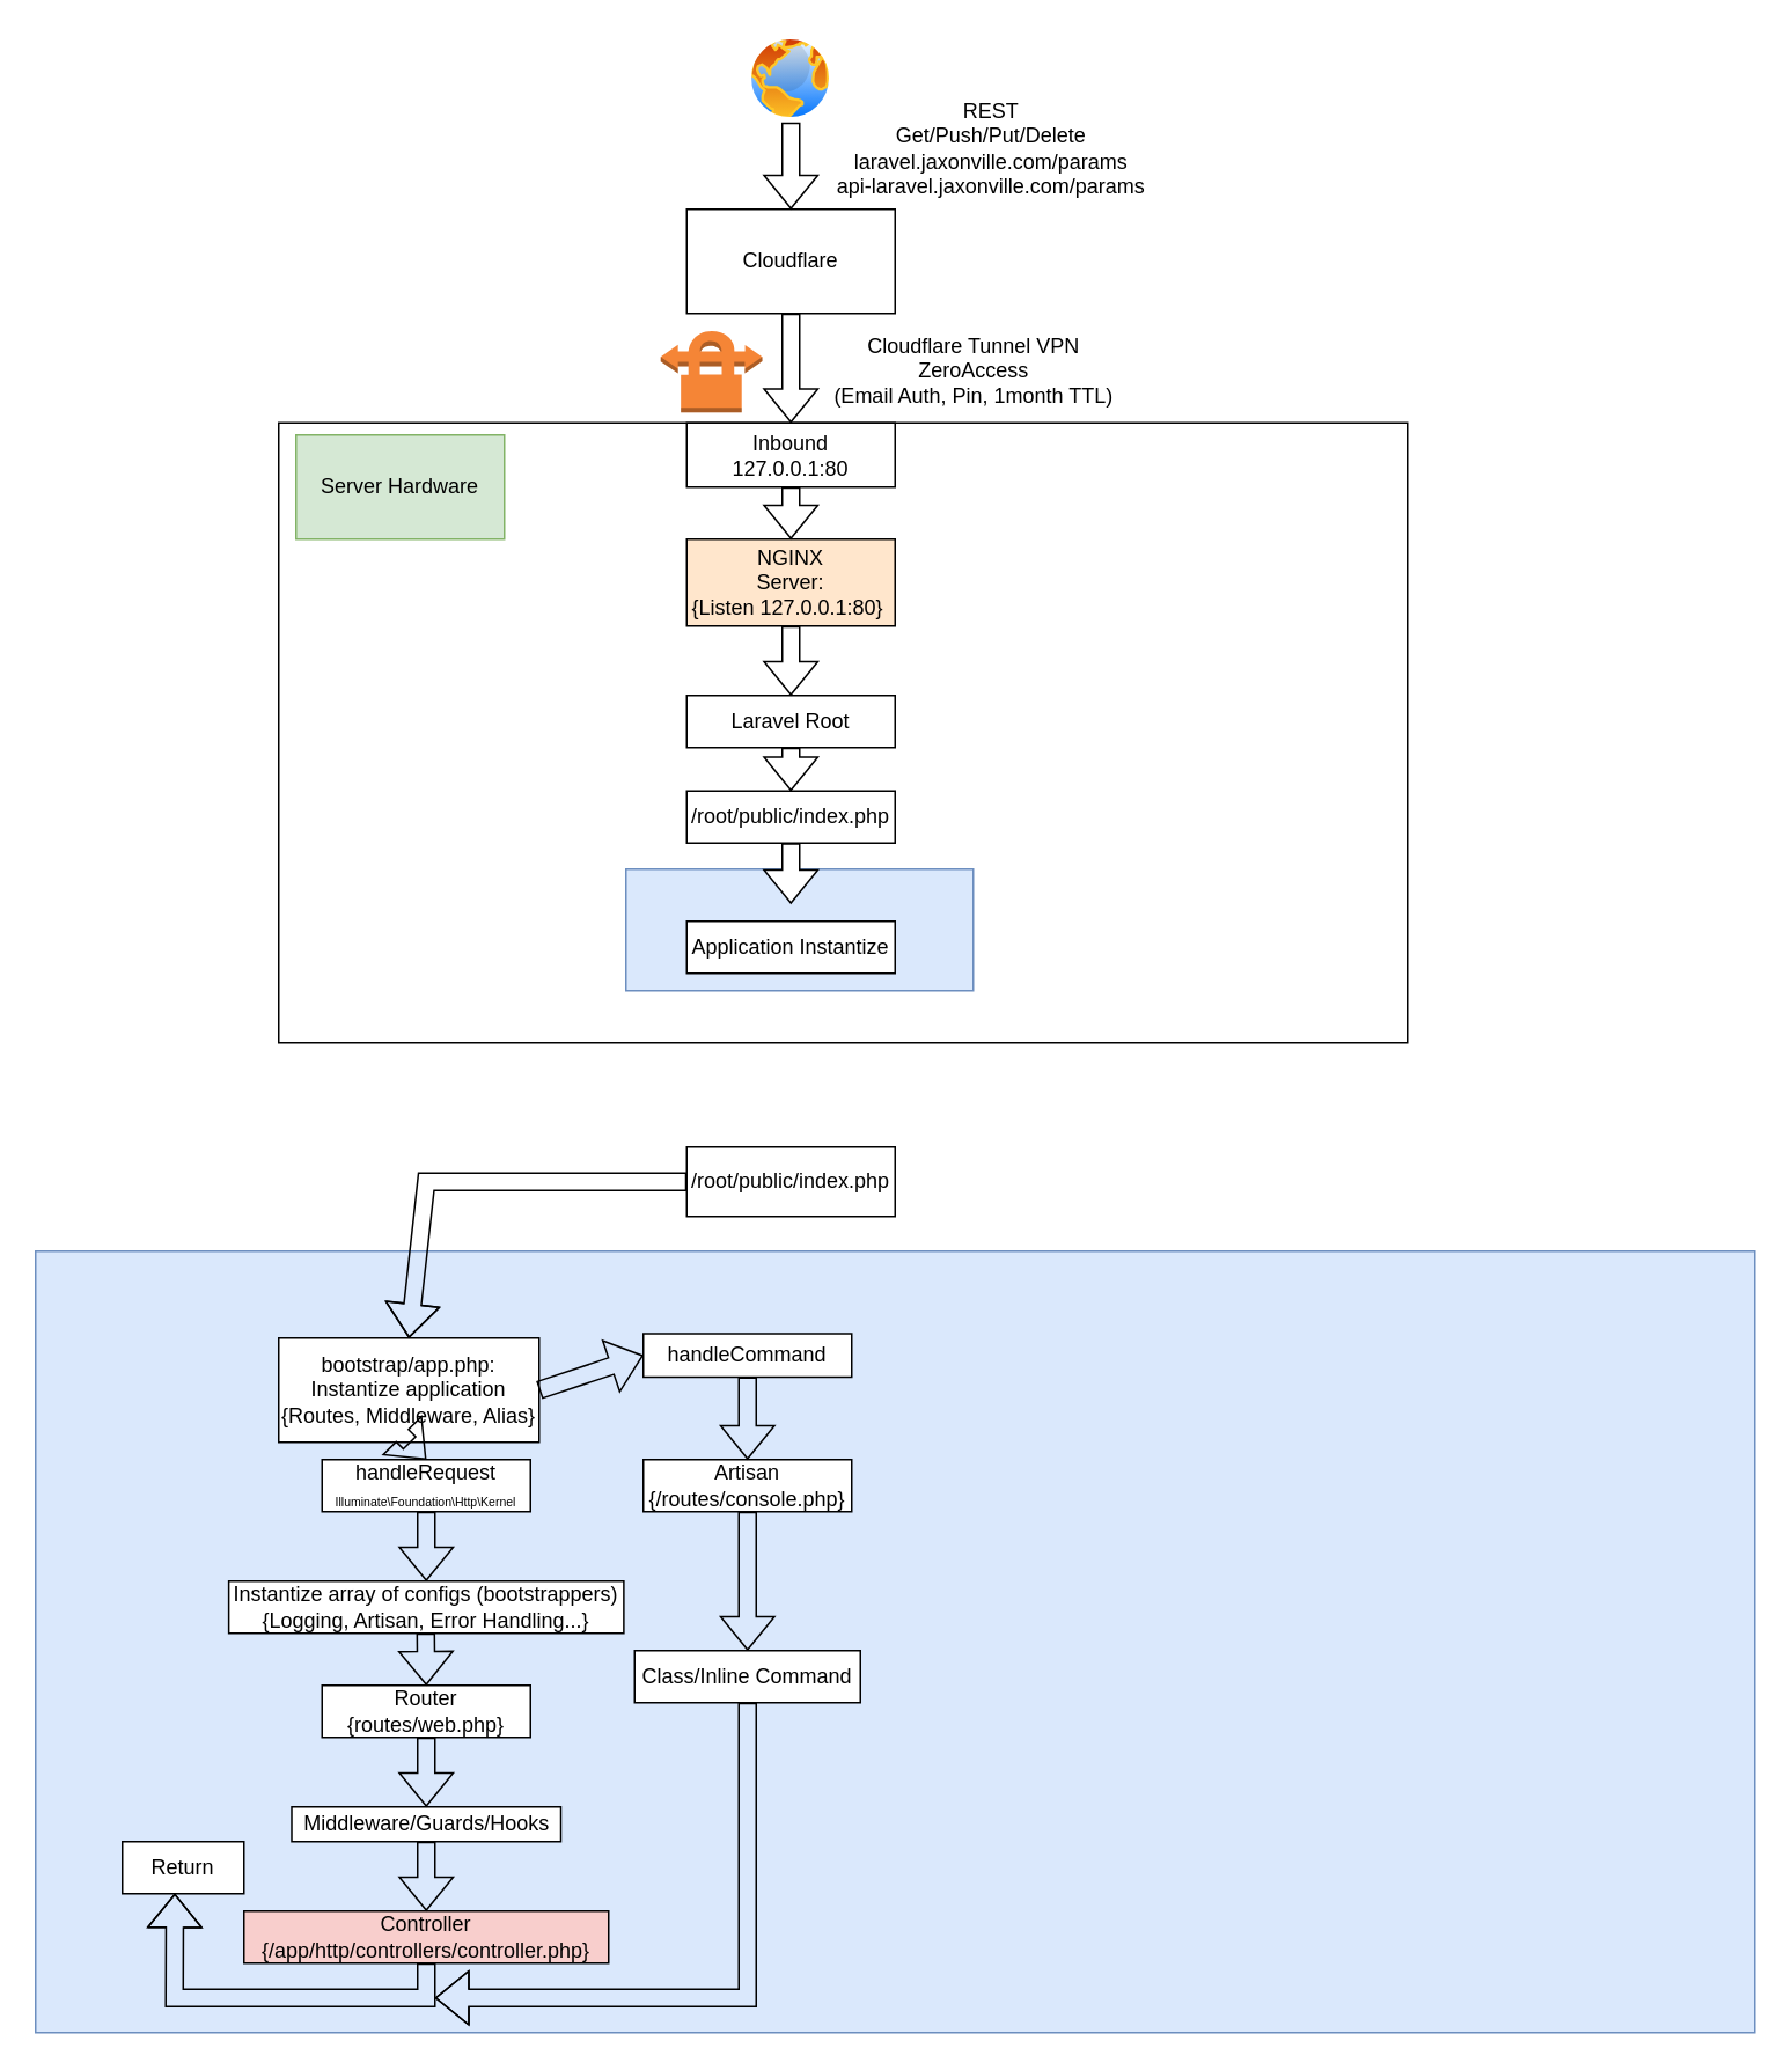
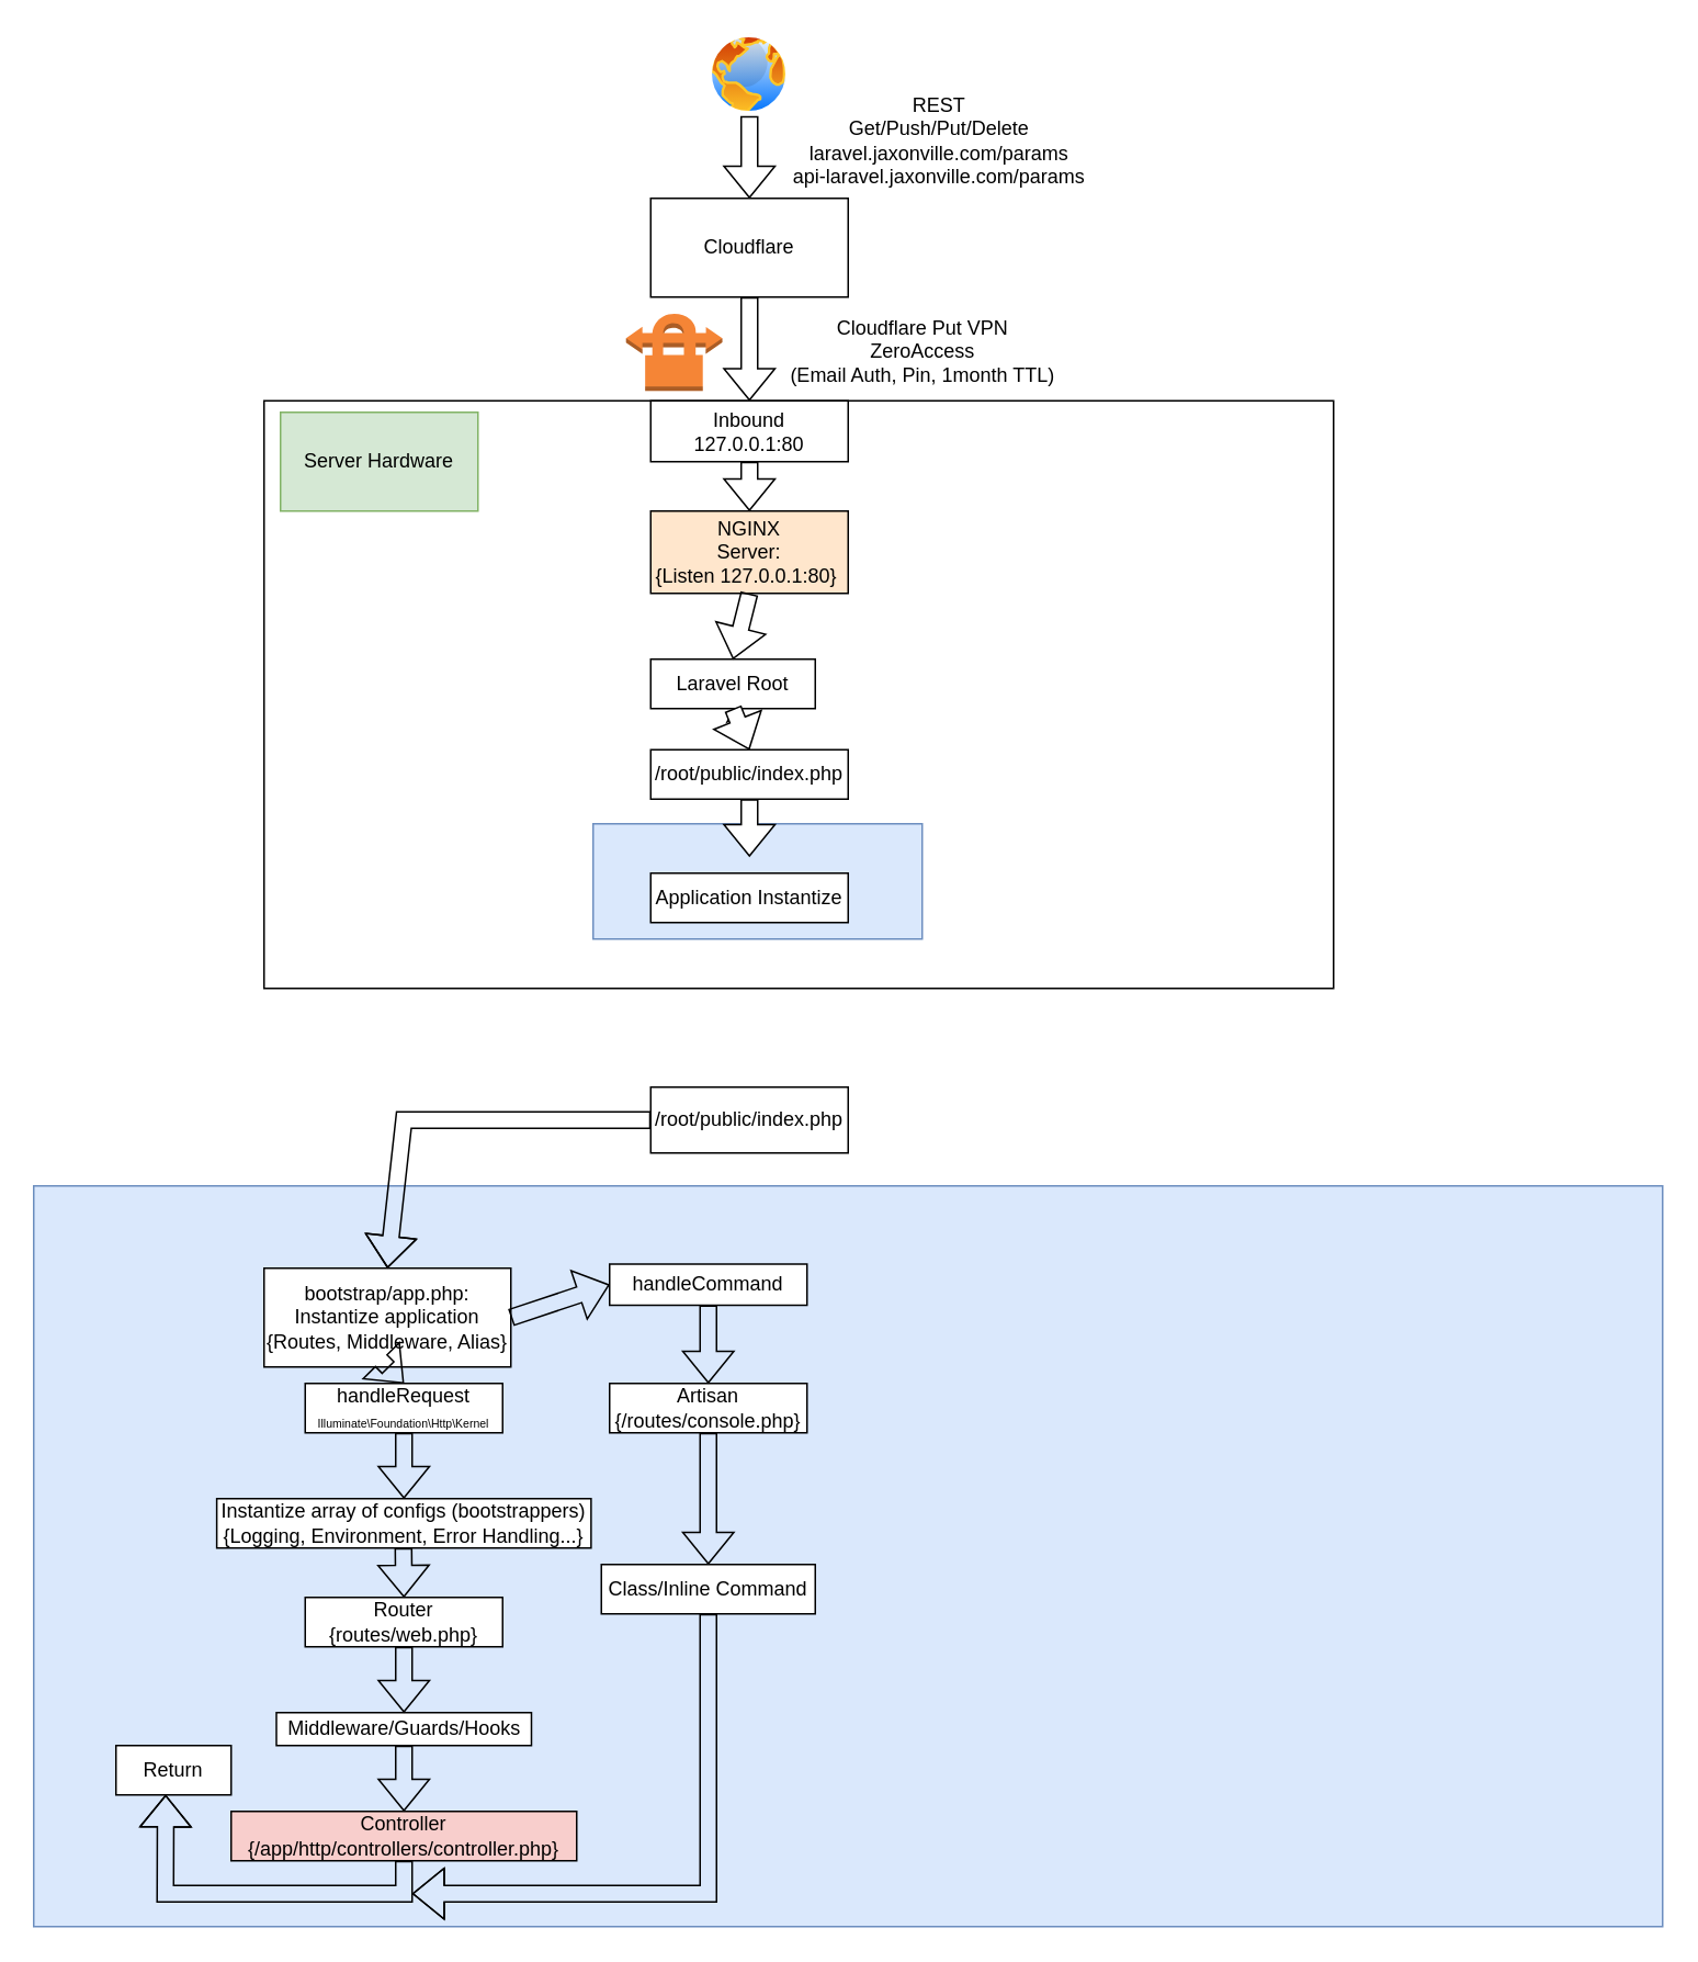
  <mxCell id="0" />
  <mxCell id="1" parent="0" />
  <mxCell id="2" value="" style="rounded=0;whiteSpace=wrap;html=1;fillColor=none;" parent="1" vertex="1"><mxGeometry x="160" y="243" width="650" height="357" as="geometry" /></mxCell>
  <mxCell id="3" value="" style="rounded=0;whiteSpace=wrap;html=1;fillColor=#dae8fc;strokeColor=#6c8ebf;" parent="1" vertex="1"><mxGeometry x="360" y="500" width="200" height="70" as="geometry" /></mxCell>
  <mxCell id="4" value="" style="image;aspect=fixed;perimeter=ellipsePerimeter;html=1;align=center;shadow=0;dashed=0;spacingTop=3;image=img/lib/active_directory/internet_globe.svg;" parent="1" vertex="1"><mxGeometry x="430" y="20" width="50" height="50" as="geometry" /></mxCell>
  <mxCell id="5" value="Cloudflare" style="rounded=0;whiteSpace=wrap;html=1;" parent="1" vertex="1"><mxGeometry x="395" y="120" width="120" height="60" as="geometry" /></mxCell>
  <mxCell id="6" value="" style="shape=flexArrow;endArrow=classic;html=1;rounded=0;exitX=0.5;exitY=1;exitDx=0;exitDy=0;entryX=0.5;entryY=0;entryDx=0;entryDy=0;" parent="1" source="4" target="5" edge="1"><mxGeometry width="50" height="50" relative="1" as="geometry"><mxPoint x="490" y="360" as="sourcePoint" /><mxPoint x="540" y="310" as="targetPoint" /></mxGeometry></mxCell>
  <mxCell id="7" value="REST&lt;br&gt;Get/Push/Put/Delete&lt;br&gt;laravel.jaxonville.com/params&lt;br&gt;api-laravel.jaxonville.com/params" style="text;html=1;align=center;verticalAlign=middle;resizable=0;points=[];autosize=1;strokeColor=none;fillColor=none;" parent="1" vertex="1"><mxGeometry x="470" y="50" width="200" height="70" as="geometry" /></mxCell>
  <mxCell id="8" value="Inbound&lt;br&gt;127.0.0.1:80" style="rounded=0;whiteSpace=wrap;html=1;" parent="1" vertex="1"><mxGeometry x="395" y="243" width="120" height="37" as="geometry" /></mxCell>
  <mxCell id="9" value="" style="shape=flexArrow;endArrow=classic;html=1;rounded=0;exitX=0.5;exitY=1;exitDx=0;exitDy=0;entryX=0.5;entryY=0;entryDx=0;entryDy=0;" parent="1" source="5" target="8" edge="1"><mxGeometry width="50" height="50" relative="1" as="geometry"><mxPoint x="490" y="250" as="sourcePoint" /><mxPoint x="540" y="200" as="targetPoint" /></mxGeometry></mxCell>
- <mxCell id="10" value="Cloudflare Tunnel VPN&lt;br&gt;ZeroAccess &lt;br&gt;(Email Auth, Pin, 1month TTL)" style="text;html=1;align=center;verticalAlign=middle;resizable=0;points=[];autosize=1;strokeColor=none;fillColor=none;" parent="1" vertex="1"><mxGeometry x="470" y="183" width="180" height="60" as="geometry" /></mxCell>
+ <mxCell id="10" value="Cloudflare Put VPN&lt;br&gt;ZeroAccess &lt;br&gt;(Email Auth, Pin, 1month TTL)" style="text;html=1;align=center;verticalAlign=middle;resizable=0;points=[];autosize=1;strokeColor=none;fillColor=none;" parent="1" vertex="1"><mxGeometry x="470" y="183" width="180" height="60" as="geometry" /></mxCell>
  <mxCell id="11" value="" style="outlineConnect=0;dashed=0;verticalLabelPosition=bottom;verticalAlign=top;align=center;html=1;shape=mxgraph.aws3.vpn_connection;fillColor=#F58536;gradientColor=none;" parent="1" vertex="1"><mxGeometry x="380" y="189" width="58.5" height="48" as="geometry" /></mxCell>
  <mxCell id="12" value="NGINX&lt;br&gt;Server:&lt;br&gt;{Listen 127.0.0.1:80}&amp;nbsp;" style="rounded=0;whiteSpace=wrap;html=1;fillColor=#ffe6cc;" parent="1" vertex="1"><mxGeometry x="395" y="310" width="120" height="50" as="geometry" /></mxCell>
  <mxCell id="13" value="" style="shape=flexArrow;endArrow=classic;html=1;rounded=0;exitX=0.5;exitY=1;exitDx=0;exitDy=0;entryX=0.5;entryY=0;entryDx=0;entryDy=0;" parent="1" source="8" target="12" edge="1"><mxGeometry width="50" height="50" relative="1" as="geometry"><mxPoint x="480" y="400" as="sourcePoint" /><mxPoint x="530" y="350" as="targetPoint" /></mxGeometry></mxCell>
- <mxCell id="14" value="Laravel Root" style="rounded=0;whiteSpace=wrap;html=1;" parent="1" vertex="1"><mxGeometry x="395" y="400" width="120" height="30" as="geometry" /></mxCell>
+ <mxCell id="14" value="Laravel Root" style="rounded=0;whiteSpace=wrap;html=1;" parent="1" vertex="1"><mxGeometry x="395" y="400" width="100" height="30" as="geometry" /></mxCell>
  <mxCell id="15" value="" style="shape=flexArrow;endArrow=classic;html=1;rounded=0;exitX=0.5;exitY=1;exitDx=0;exitDy=0;entryX=0.5;entryY=0;entryDx=0;entryDy=0;" parent="1" source="12" target="14" edge="1"><mxGeometry width="50" height="50" relative="1" as="geometry"><mxPoint x="280" y="400" as="sourcePoint" /><mxPoint x="330" y="350" as="targetPoint" /></mxGeometry></mxCell>
  <mxCell id="16" value="" style="edgeStyle=orthogonalEdgeStyle;rounded=0;orthogonalLoop=1;jettySize=auto;html=1;" parent="1" source="17" target="14" edge="1"><mxGeometry relative="1" as="geometry" /></mxCell>
  <mxCell id="17" value="/root/public/index.php" style="rounded=0;whiteSpace=wrap;html=1;" parent="1" vertex="1"><mxGeometry x="395" y="455" width="120" height="30" as="geometry" /></mxCell>
  <mxCell id="18" value="Server Hardware" style="rounded=0;whiteSpace=wrap;html=1;fillColor=#d5e8d4;strokeColor=#82b366;" parent="1" vertex="1"><mxGeometry x="170" y="250" width="120" height="60" as="geometry" /></mxCell>
  <mxCell id="19" value="" style="shape=flexArrow;endArrow=classic;html=1;rounded=0;exitX=0.5;exitY=1;exitDx=0;exitDy=0;entryX=0.5;entryY=0;entryDx=0;entryDy=0;fillColor=default;" parent="1" source="14" target="17" edge="1"><mxGeometry width="50" height="50" relative="1" as="geometry"><mxPoint x="240" y="410" as="sourcePoint" /><mxPoint x="290" y="360" as="targetPoint" /></mxGeometry></mxCell>
  <mxCell id="20" value="" style="shape=flexArrow;endArrow=classic;html=1;rounded=0;exitX=0.5;exitY=1;exitDx=0;exitDy=0;entryX=0.5;entryY=0;entryDx=0;entryDy=0;fillColor=default;" parent="1" source="17" edge="1"><mxGeometry width="50" height="50" relative="1" as="geometry"><mxPoint x="490" y="590" as="sourcePoint" /><mxPoint x="455" y="520" as="targetPoint" /></mxGeometry></mxCell>
  <mxCell id="21" value="" style="rounded=0;whiteSpace=wrap;html=1;fillColor=#dae8fc;strokeColor=#6c8ebf;" parent="1" vertex="1"><mxGeometry x="20" y="720" width="990" height="450" as="geometry" /></mxCell>
  <mxCell id="22" value="Application Instantize" style="rounded=0;whiteSpace=wrap;html=1;" parent="1" vertex="1"><mxGeometry x="395" y="530" width="120" height="30" as="geometry" /></mxCell>
  <mxCell id="23" value="/root/public/index.php" style="rounded=0;whiteSpace=wrap;html=1;" parent="1" vertex="1"><mxGeometry x="395" y="660" width="120" height="40" as="geometry" /></mxCell>
  <mxCell id="24" value="bootstrap/app.php:&lt;div&gt;Instantize application&lt;br&gt;{Routes, Middleware, Alias}&lt;/div&gt;" style="rounded=0;whiteSpace=wrap;html=1;" parent="1" vertex="1"><mxGeometry x="160" y="770" width="150" height="60" as="geometry" /></mxCell>
  <mxCell id="25" value="" style="shape=flexArrow;endArrow=classic;html=1;rounded=0;entryX=0.5;entryY=0;entryDx=0;entryDy=0;exitX=0;exitY=0.5;exitDx=0;exitDy=0;" parent="1" source="23" target="24" edge="1"><mxGeometry width="50" height="50" relative="1" as="geometry"><mxPoint x="180" y="690" as="sourcePoint" /><mxPoint x="230" y="640" as="targetPoint" /><Array as="points"><mxPoint x="245" y="680" /></Array></mxGeometry></mxCell>
  <mxCell id="26" value="handleRequest&lt;br&gt;&lt;span style=&quot;text-align: left;&quot;&gt;&lt;font style=&quot;font-size: 7px;&quot;&gt;Illuminate\Foundation\Http\Kernel&lt;/font&gt;&lt;/span&gt;" style="rounded=0;whiteSpace=wrap;html=1;" parent="1" vertex="1"><mxGeometry x="185" y="840" width="120" height="30" as="geometry" /></mxCell>
  <mxCell id="27" value="handleCommand" style="rounded=0;whiteSpace=wrap;html=1;" parent="1" vertex="1"><mxGeometry x="370" y="767.5" width="120" height="25" as="geometry" /></mxCell>
  <mxCell id="28" value="" style="shape=flexArrow;endArrow=classic;html=1;rounded=0;exitX=0.5;exitY=1;exitDx=0;exitDy=0;entryX=0.5;entryY=0;entryDx=0;entryDy=0;" parent="1" source="24" target="26" edge="1"><mxGeometry width="50" height="50" relative="1" as="geometry"><mxPoint x="50" y="830" as="sourcePoint" /><mxPoint x="100" y="780" as="targetPoint" /></mxGeometry></mxCell>
  <mxCell id="29" value="" style="shape=flexArrow;endArrow=classic;html=1;rounded=0;exitX=1;exitY=0.5;exitDx=0;exitDy=0;entryX=0;entryY=0.5;entryDx=0;entryDy=0;" parent="1" source="24" target="27" edge="1"><mxGeometry width="50" height="50" relative="1" as="geometry"><mxPoint x="460" y="840" as="sourcePoint" /><mxPoint x="510" y="790" as="targetPoint" /></mxGeometry></mxCell>
  <mxCell id="30" value="" style="shape=flexArrow;endArrow=classic;html=1;rounded=0;exitX=0.5;exitY=1;exitDx=0;exitDy=0;entryX=0.5;entryY=0;entryDx=0;entryDy=0;" parent="1" source="26" target="31" edge="1"><mxGeometry width="50" height="50" relative="1" as="geometry"><mxPoint x="280" y="950" as="sourcePoint" /><mxPoint x="330" y="900" as="targetPoint" /></mxGeometry></mxCell>
- <mxCell id="31" value="Instantize array of configs (bootstrappers)&lt;br&gt;{Logging, Artisan, Error Handling...}" style="rounded=0;whiteSpace=wrap;html=1;" parent="1" vertex="1"><mxGeometry x="131.25" y="910" width="227.5" height="30" as="geometry" /></mxCell>
+ <mxCell id="31" value="Instantize array of configs (bootstrappers)&lt;br&gt;{Logging, Environment, Error Handling...}" style="rounded=0;whiteSpace=wrap;html=1;" parent="1" vertex="1"><mxGeometry x="131.25" y="910" width="227.5" height="30" as="geometry" /></mxCell>
  <mxCell id="32" value="Router&lt;br&gt;{routes/web.php}" style="rounded=0;whiteSpace=wrap;html=1;" parent="1" vertex="1"><mxGeometry x="185" y="970" width="120" height="30" as="geometry" /></mxCell>
  <mxCell id="33" value="" style="shape=flexArrow;endArrow=classic;html=1;rounded=0;exitX=0.5;exitY=1;exitDx=0;exitDy=0;entryX=0.5;entryY=0;entryDx=0;entryDy=0;" parent="1" target="32" edge="1"><mxGeometry width="50" height="50" relative="1" as="geometry"><mxPoint x="244.71" y="940" as="sourcePoint" /><mxPoint x="244.71" y="980" as="targetPoint" /></mxGeometry></mxCell>
  <mxCell id="34" value="Middleware/Guards/Hooks" style="rounded=0;whiteSpace=wrap;html=1;" parent="1" vertex="1"><mxGeometry x="167.5" y="1040" width="155" height="20" as="geometry" /></mxCell>
  <mxCell id="35" value="" style="shape=flexArrow;endArrow=classic;html=1;rounded=0;exitX=0.5;exitY=1;exitDx=0;exitDy=0;entryX=0.5;entryY=0;entryDx=0;entryDy=0;" parent="1" source="32" target="34" edge="1"><mxGeometry width="50" height="50" relative="1" as="geometry"><mxPoint x="190" y="1080" as="sourcePoint" /><mxPoint x="240" y="1030" as="targetPoint" /></mxGeometry></mxCell>
  <mxCell id="36" value="Controller&lt;br&gt;{/app/http/controllers/controller.php}" style="rounded=0;whiteSpace=wrap;html=1;fillColor=#f8cecc;" parent="1" vertex="1"><mxGeometry x="140" y="1100" width="210" height="30" as="geometry" /></mxCell>
  <mxCell id="37" value="" style="shape=flexArrow;endArrow=classic;html=1;rounded=0;exitX=0.5;exitY=1;exitDx=0;exitDy=0;entryX=0.5;entryY=0;entryDx=0;entryDy=0;" parent="1" source="34" target="36" edge="1"><mxGeometry width="50" height="50" relative="1" as="geometry"><mxPoint x="244.71" y="1040" as="sourcePoint" /><mxPoint x="244.71" y="1070" as="targetPoint" /></mxGeometry></mxCell>
  <mxCell id="38" value="" style="shape=flexArrow;endArrow=classic;html=1;rounded=0;exitX=0.5;exitY=1;exitDx=0;exitDy=0;entryX=0.081;entryY=0.822;entryDx=0;entryDy=0;entryPerimeter=0;" parent="1" source="36" target="21" edge="1"><mxGeometry width="50" height="50" relative="1" as="geometry"><mxPoint x="100" y="1060" as="sourcePoint" /><mxPoint x="150" y="1010" as="targetPoint" /><Array as="points"><mxPoint x="245" y="1150" /><mxPoint x="100" y="1150" /></Array></mxGeometry></mxCell>
  <mxCell id="39" value="Return" style="rounded=0;whiteSpace=wrap;html=1;" parent="1" vertex="1"><mxGeometry x="70" y="1060" width="70" height="30" as="geometry" /></mxCell>
  <mxCell id="40" value="Artisan&lt;br&gt;{/routes/console.php}" style="rounded=0;whiteSpace=wrap;html=1;" vertex="1" parent="1"><mxGeometry x="370" y="840" width="120" height="30" as="geometry" /></mxCell>
  <mxCell id="41" value="" style="shape=flexArrow;endArrow=classic;html=1;rounded=0;exitX=0.5;exitY=1;exitDx=0;exitDy=0;entryX=0.5;entryY=0;entryDx=0;entryDy=0;" edge="1" parent="1" source="27" target="40"><mxGeometry width="50" height="50" relative="1" as="geometry"><mxPoint x="419.71" y="792.5" as="sourcePoint" /><mxPoint x="420" y="840" as="targetPoint" /></mxGeometry></mxCell>
  <mxCell id="42" value="" style="shape=flexArrow;endArrow=classic;html=1;rounded=0;exitX=0.5;exitY=1;exitDx=0;exitDy=0;entryX=0.5;entryY=0;entryDx=0;entryDy=0;" edge="1" parent="1" source="40" target="43"><mxGeometry width="50" height="50" relative="1" as="geometry"><mxPoint x="430" y="930" as="sourcePoint" /><mxPoint x="480" y="880" as="targetPoint" /></mxGeometry></mxCell>
  <mxCell id="43" value="Class/Inline Command" style="rounded=0;whiteSpace=wrap;html=1;" vertex="1" parent="1"><mxGeometry x="365" y="950" width="130" height="30" as="geometry" /></mxCell>
  <mxCell id="44" value="" style="shape=flexArrow;endArrow=classic;html=1;rounded=0;exitX=0.5;exitY=1;exitDx=0;exitDy=0;" edge="1" parent="1" source="43"><mxGeometry width="50" height="50" relative="1" as="geometry"><mxPoint x="430" y="1000" as="sourcePoint" /><mxPoint x="250" y="1150" as="targetPoint" /><Array as="points"><mxPoint x="430" y="1150" /></Array></mxGeometry></mxCell>
